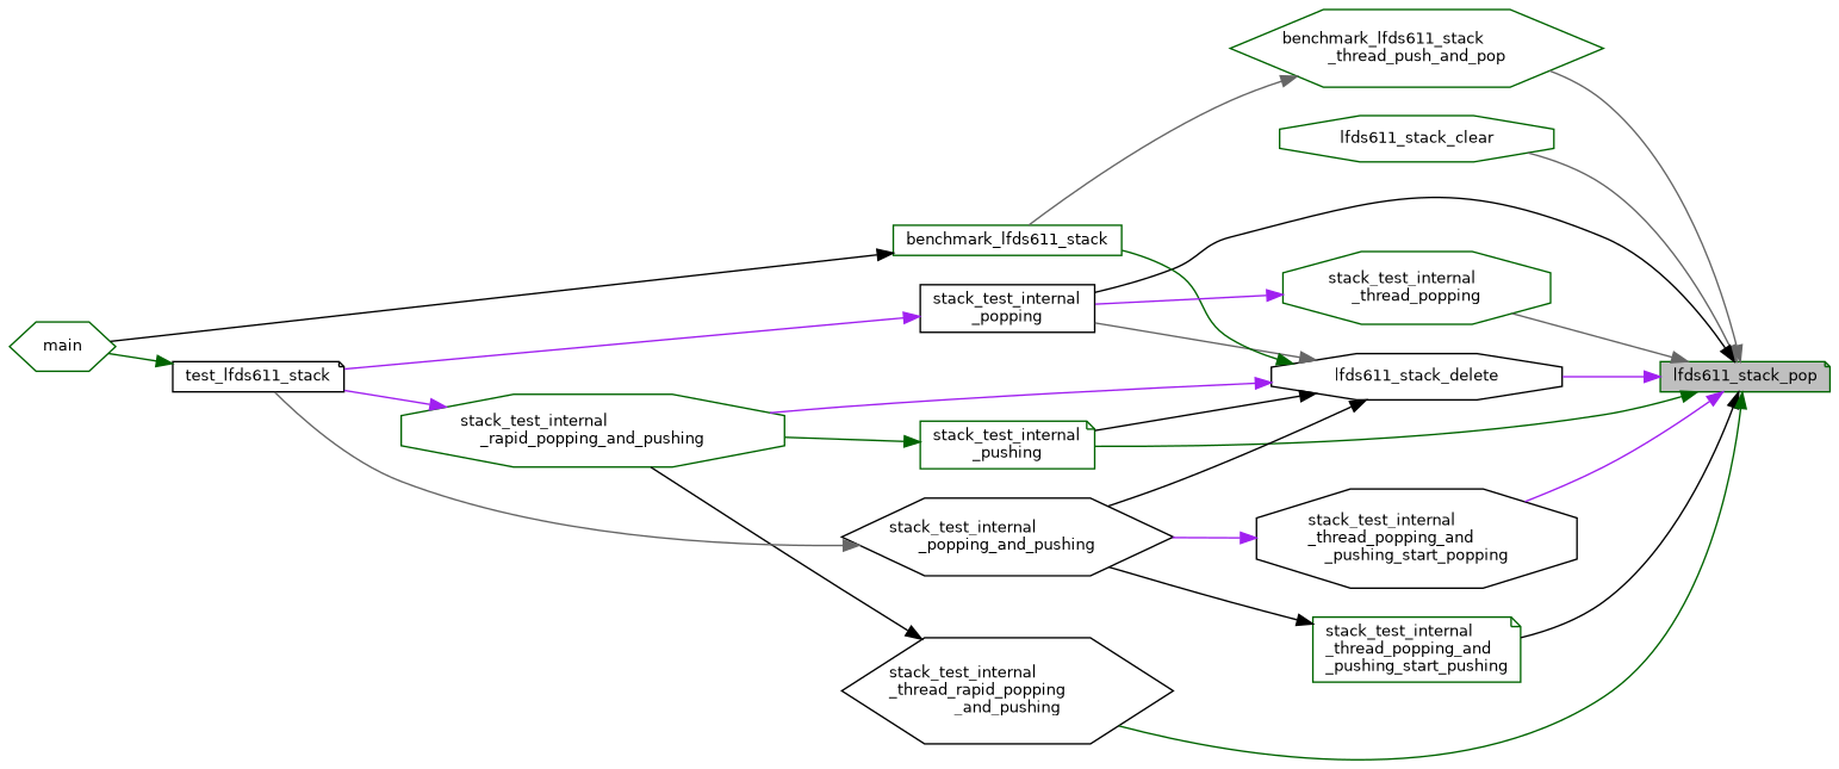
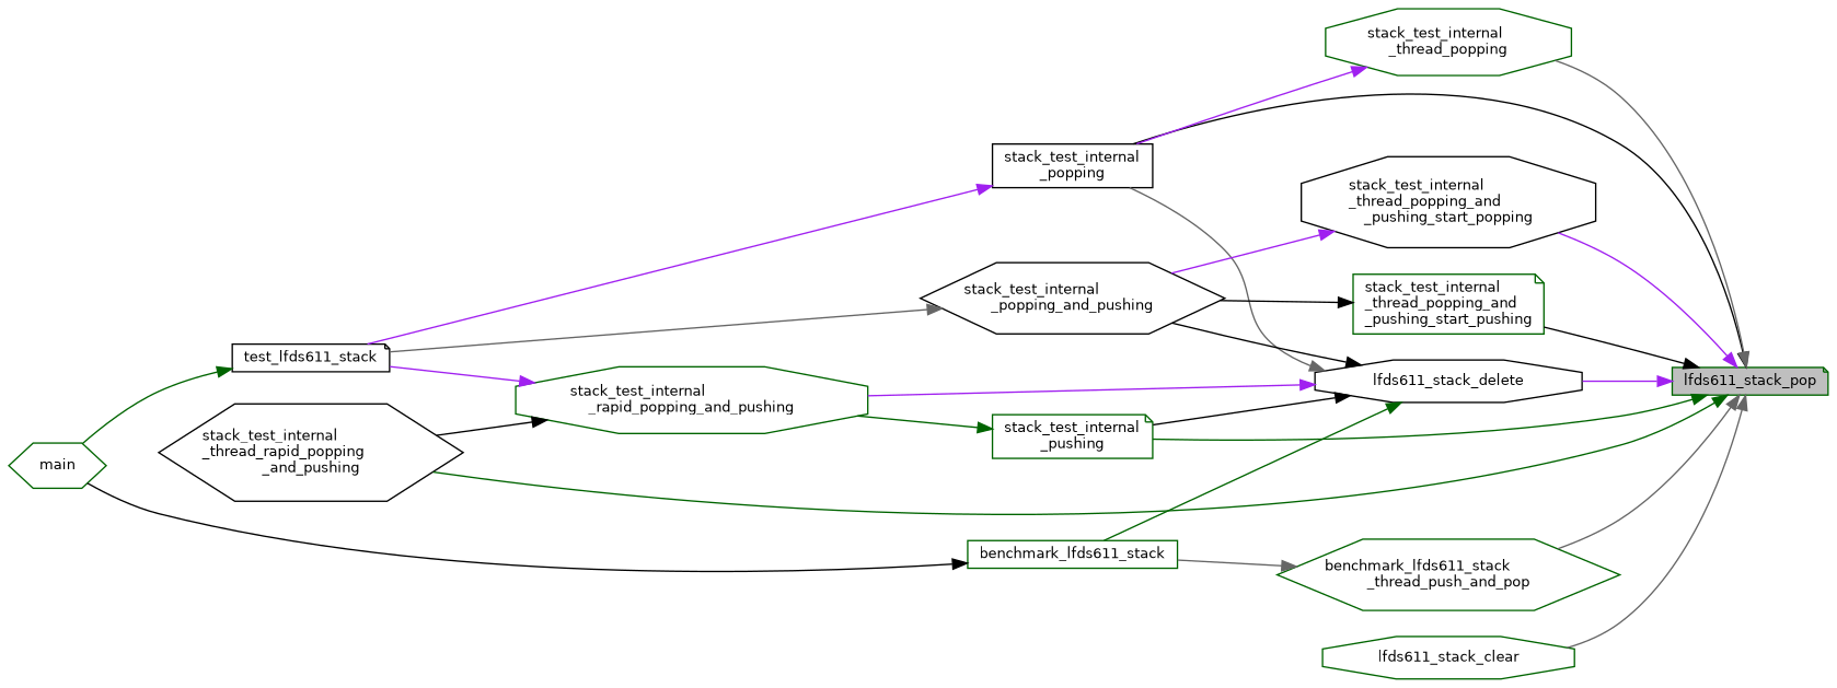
  digraph {
    rankdir=RL
    node [color=darkgreen fillcolor=white fontname=Helvetica fontsize=10 shape=octagon style=filled]
    edge [color=purple dir=back fontname=Helvetica fontsize=10 labelfontname=Helvetica labelfontsize=10 style=solid]
    n1 [fillcolor=grey75 fontcolor=black height=0.2 label=lfds611_stack_pop shape=note width=0.4]
    n2 [height=0.2 label="benchmark_lfds611_stack\l_thread_push_and_pop" shape=hexagon width=0.4]
    n3 [height=0.2 label=lfds611_stack_clear width=0.4]
    n4 [color=black height=0.2 label=lfds611_stack_delete width=0.4]
    n5 [color=black height=0.2 label="stack_test_internal\l_popping" shape=box width=0.4]
    n6 [height=0.2 label="stack_test_internal\l_pushing" shape=note width=0.4]
    n7 [height=0.2 label="stack_test_internal\l_thread_popping" width=0.4]
    n8 [color=black height=0.2 label="stack_test_internal\l_thread_popping_and\l_pushing_start_popping" width=0.4]
    n9 [height=0.2 label="stack_test_internal\l_thread_popping_and\l_pushing_start_pushing" shape=note width=0.4]
    n10 [color=black height=0.2 label="stack_test_internal\l_thread_rapid_popping\l_and_pushing" shape=hexagon width=0.4]
    n11 [height=0.2 label=benchmark_lfds611_stack shape=box width=0.4]
    n12 [color=black height=0.2 label="stack_test_internal\l_popping_and_pushing" shape=hexagon width=0.4]
    n13 [height=0.2 label="stack_test_internal\l_rapid_popping_and_pushing" width=0.4]
    n14 [color=black height=0.2 label=test_lfds611_stack shape=note width=0.4]
    n15 [height=0.2 label=main shape=hexagon width=0.4]
    n1 -> n2 [color=gray40]
    n1 -> n3 [color=gray40]
    n1 -> n4
    n1 -> n5 [color=black]
    n1 -> n6 [color=darkgreen]
    n1 -> n7 [color=gray40]
    n1 -> n8
    n1 -> n9 [color=black]
    n1 -> n10 [color=darkgreen]
    n2 -> n11 [color=gray40]
    n4 -> n5 [color=gray40]
    n4 -> n6 [color=black]
    n4 -> n11 [color=darkgreen]
    n4 -> n12 [color=black]
    n4 -> n13
    n5 -> n14
    n6 -> n13 [color=darkgreen]
    n7 -> n5
    n8 -> n12
    n9 -> n12 [color=black]
-   n10 -> n13 [color=black]
+   n13 -> n10 [color=black]
    n11 -> n15 [color=black]
    n12 -> n14 [color=gray40]
    n13 -> n14
    n14 -> n15 [color=darkgreen]
  }
